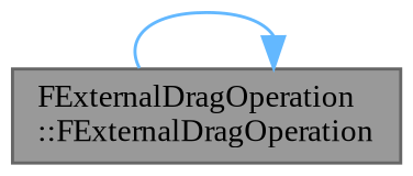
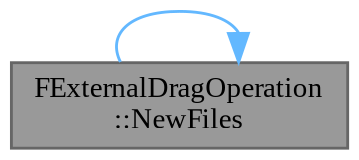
  digraph {
    rankdir=RL
    fontname="Liberation Serif"
-   n1 [color=gray40 fillcolor=grey60 fontcolor=black fontname="Liberation Serif" fontsize=10 height=0.2 label="FExternalDragOperation\l::FExternalDragOperation" shape=box style=filled width=0.4]
+   n1 [color=gray40 fillcolor=grey60 fontcolor=black fontname="Liberation Serif" fontsize=10 height=0.2 label="FExternalDragOperation\l::NewFiles" shape=box style=filled width=0.4]
    n1 -> n1 [color=steelblue1 dir=back fontname="Liberation Serif" fontsize=10 labelfontname=Helvetica labelfontsize=10 style=solid]
  }
